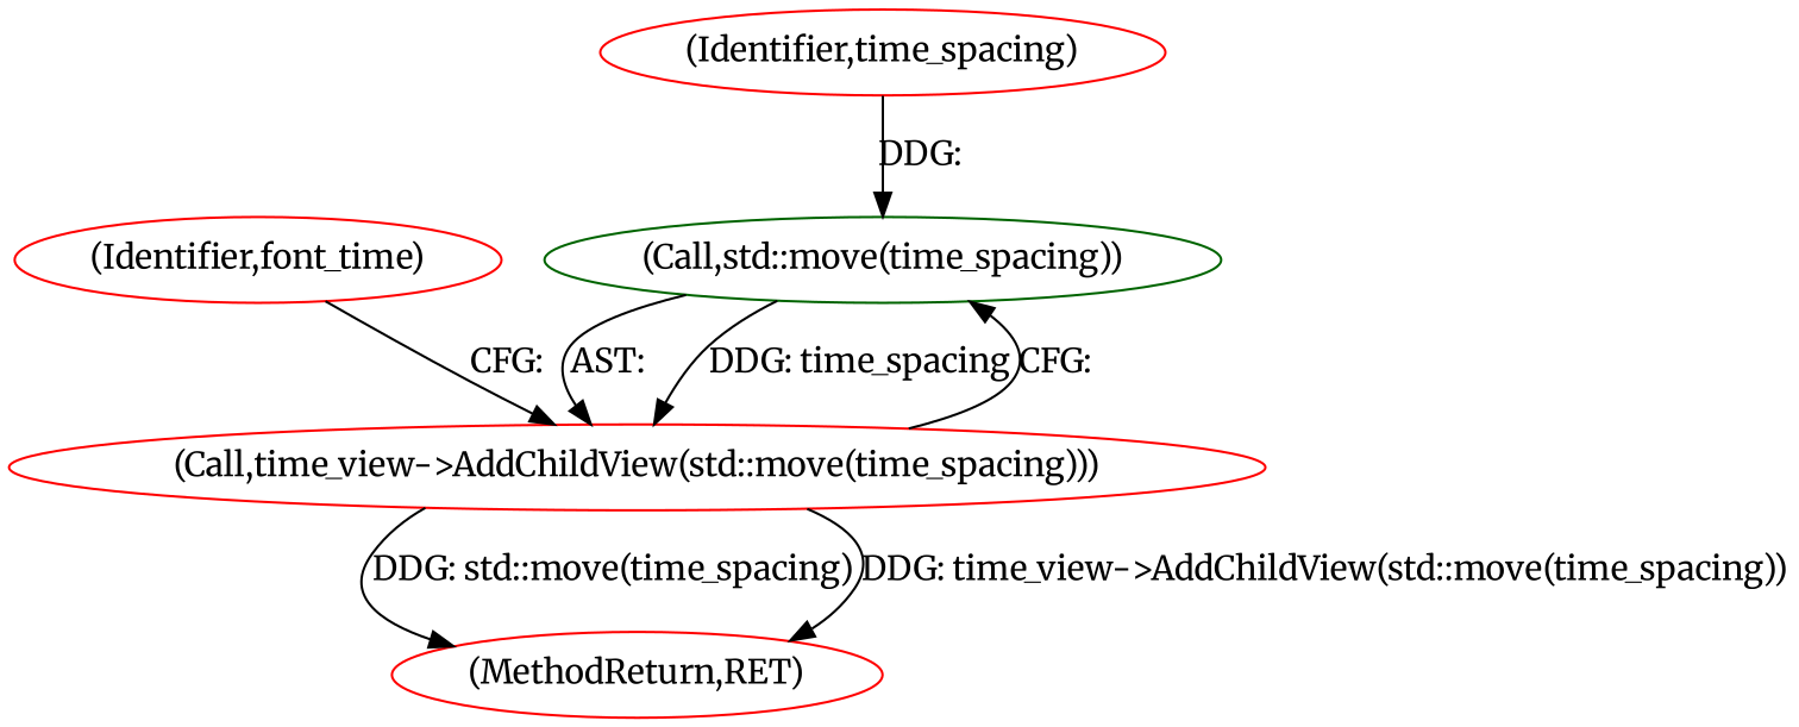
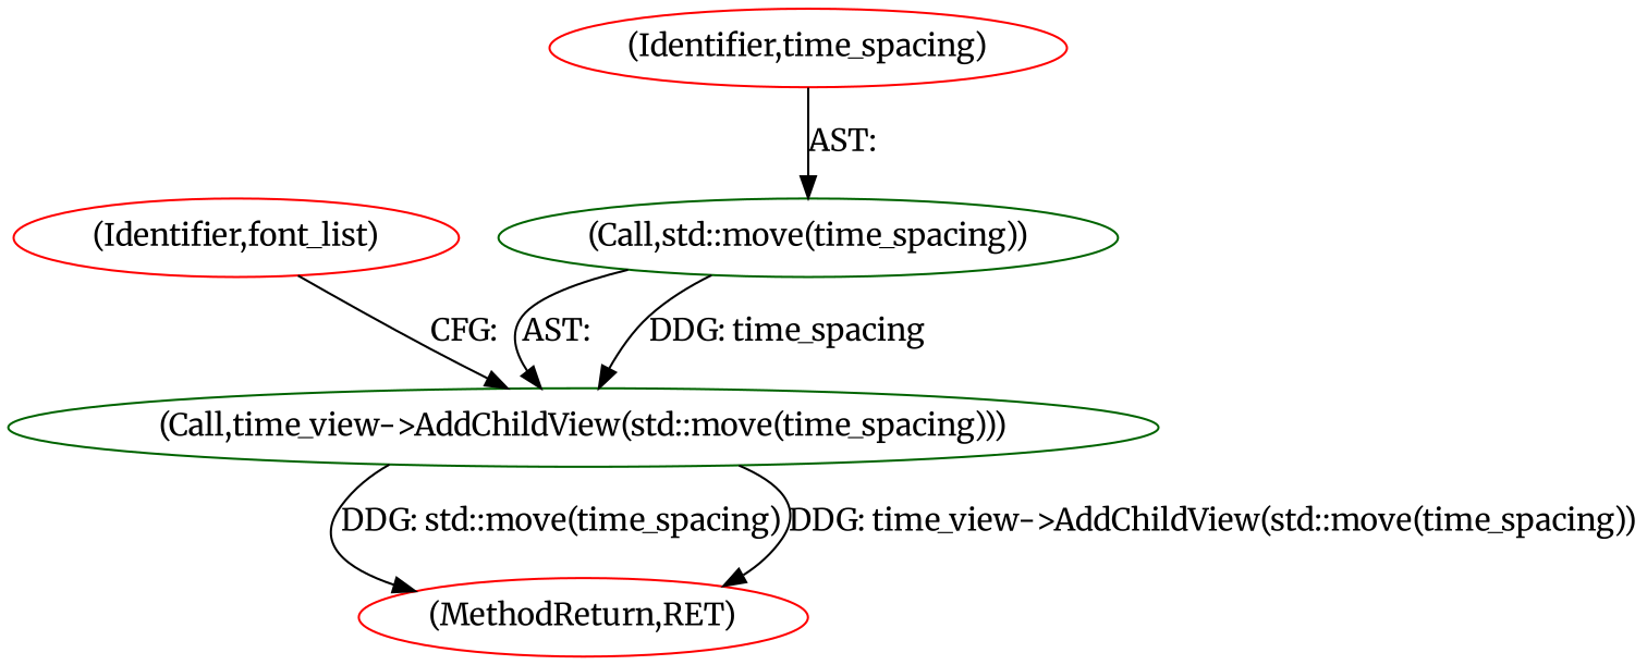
  digraph {
    fontname=Merriweather
    node [color=red fontname=Merriweather]
    edge [fontname=Merriweather]
    n1 [color=darkgreen label="(Call,std::move(time_spacing))"]
-   n2 [label="(Call,time_view->AddChildView(std::move(time_spacing)))"]
+   n2 [color=darkgreen label="(Call,time_view->AddChildView(std::move(time_spacing)))"]
    n3 [label="(MethodReturn,RET)"]
    n4 [label="(Identifier,time_spacing)"]
-   n5 [label="(Identifier,font_time)"]
+   n5 [label="(Identifier,font_list)"]
    n1 -> n2 [label="AST: "]
    n1 -> n2 [label="DDG: time_spacing"]
-   n2 -> n1 [label="CFG: "]
    n2 -> n3 [label="DDG: std::move(time_spacing)"]
    n2 -> n3 [label="DDG: time_view->AddChildView(std::move(time_spacing))"]
-   n4 -> n1 [label="DDG: "]
+   n4 -> n1 [label="AST: "]
    n5 -> n2 [label="CFG: "]
  }
